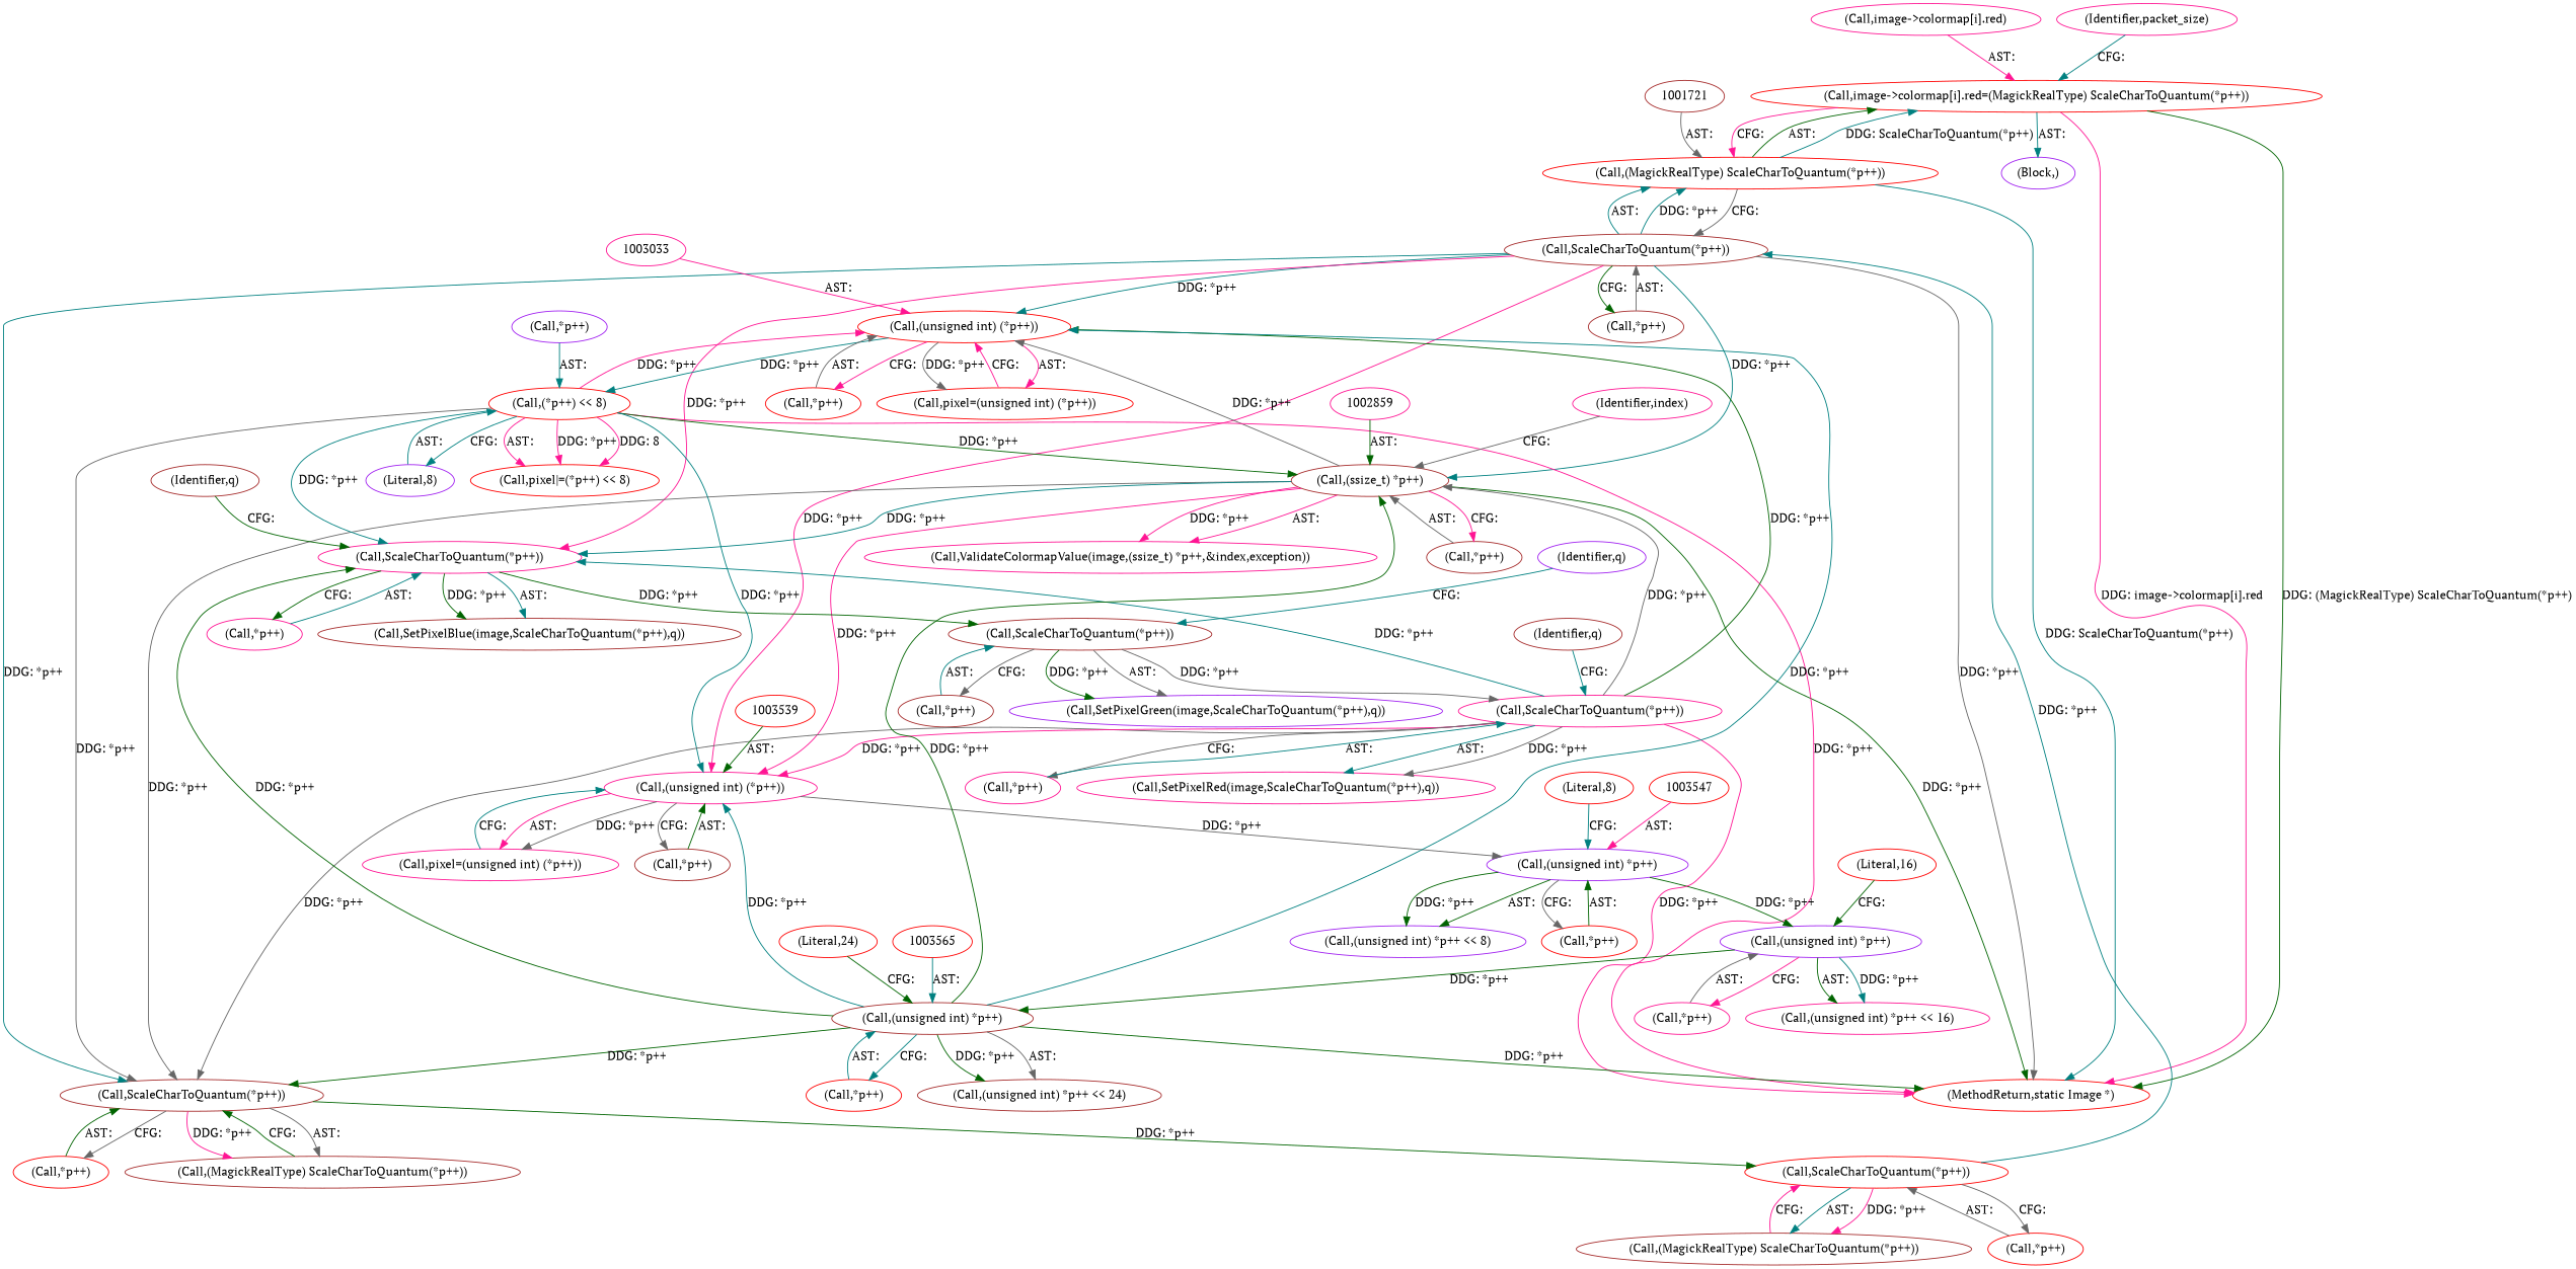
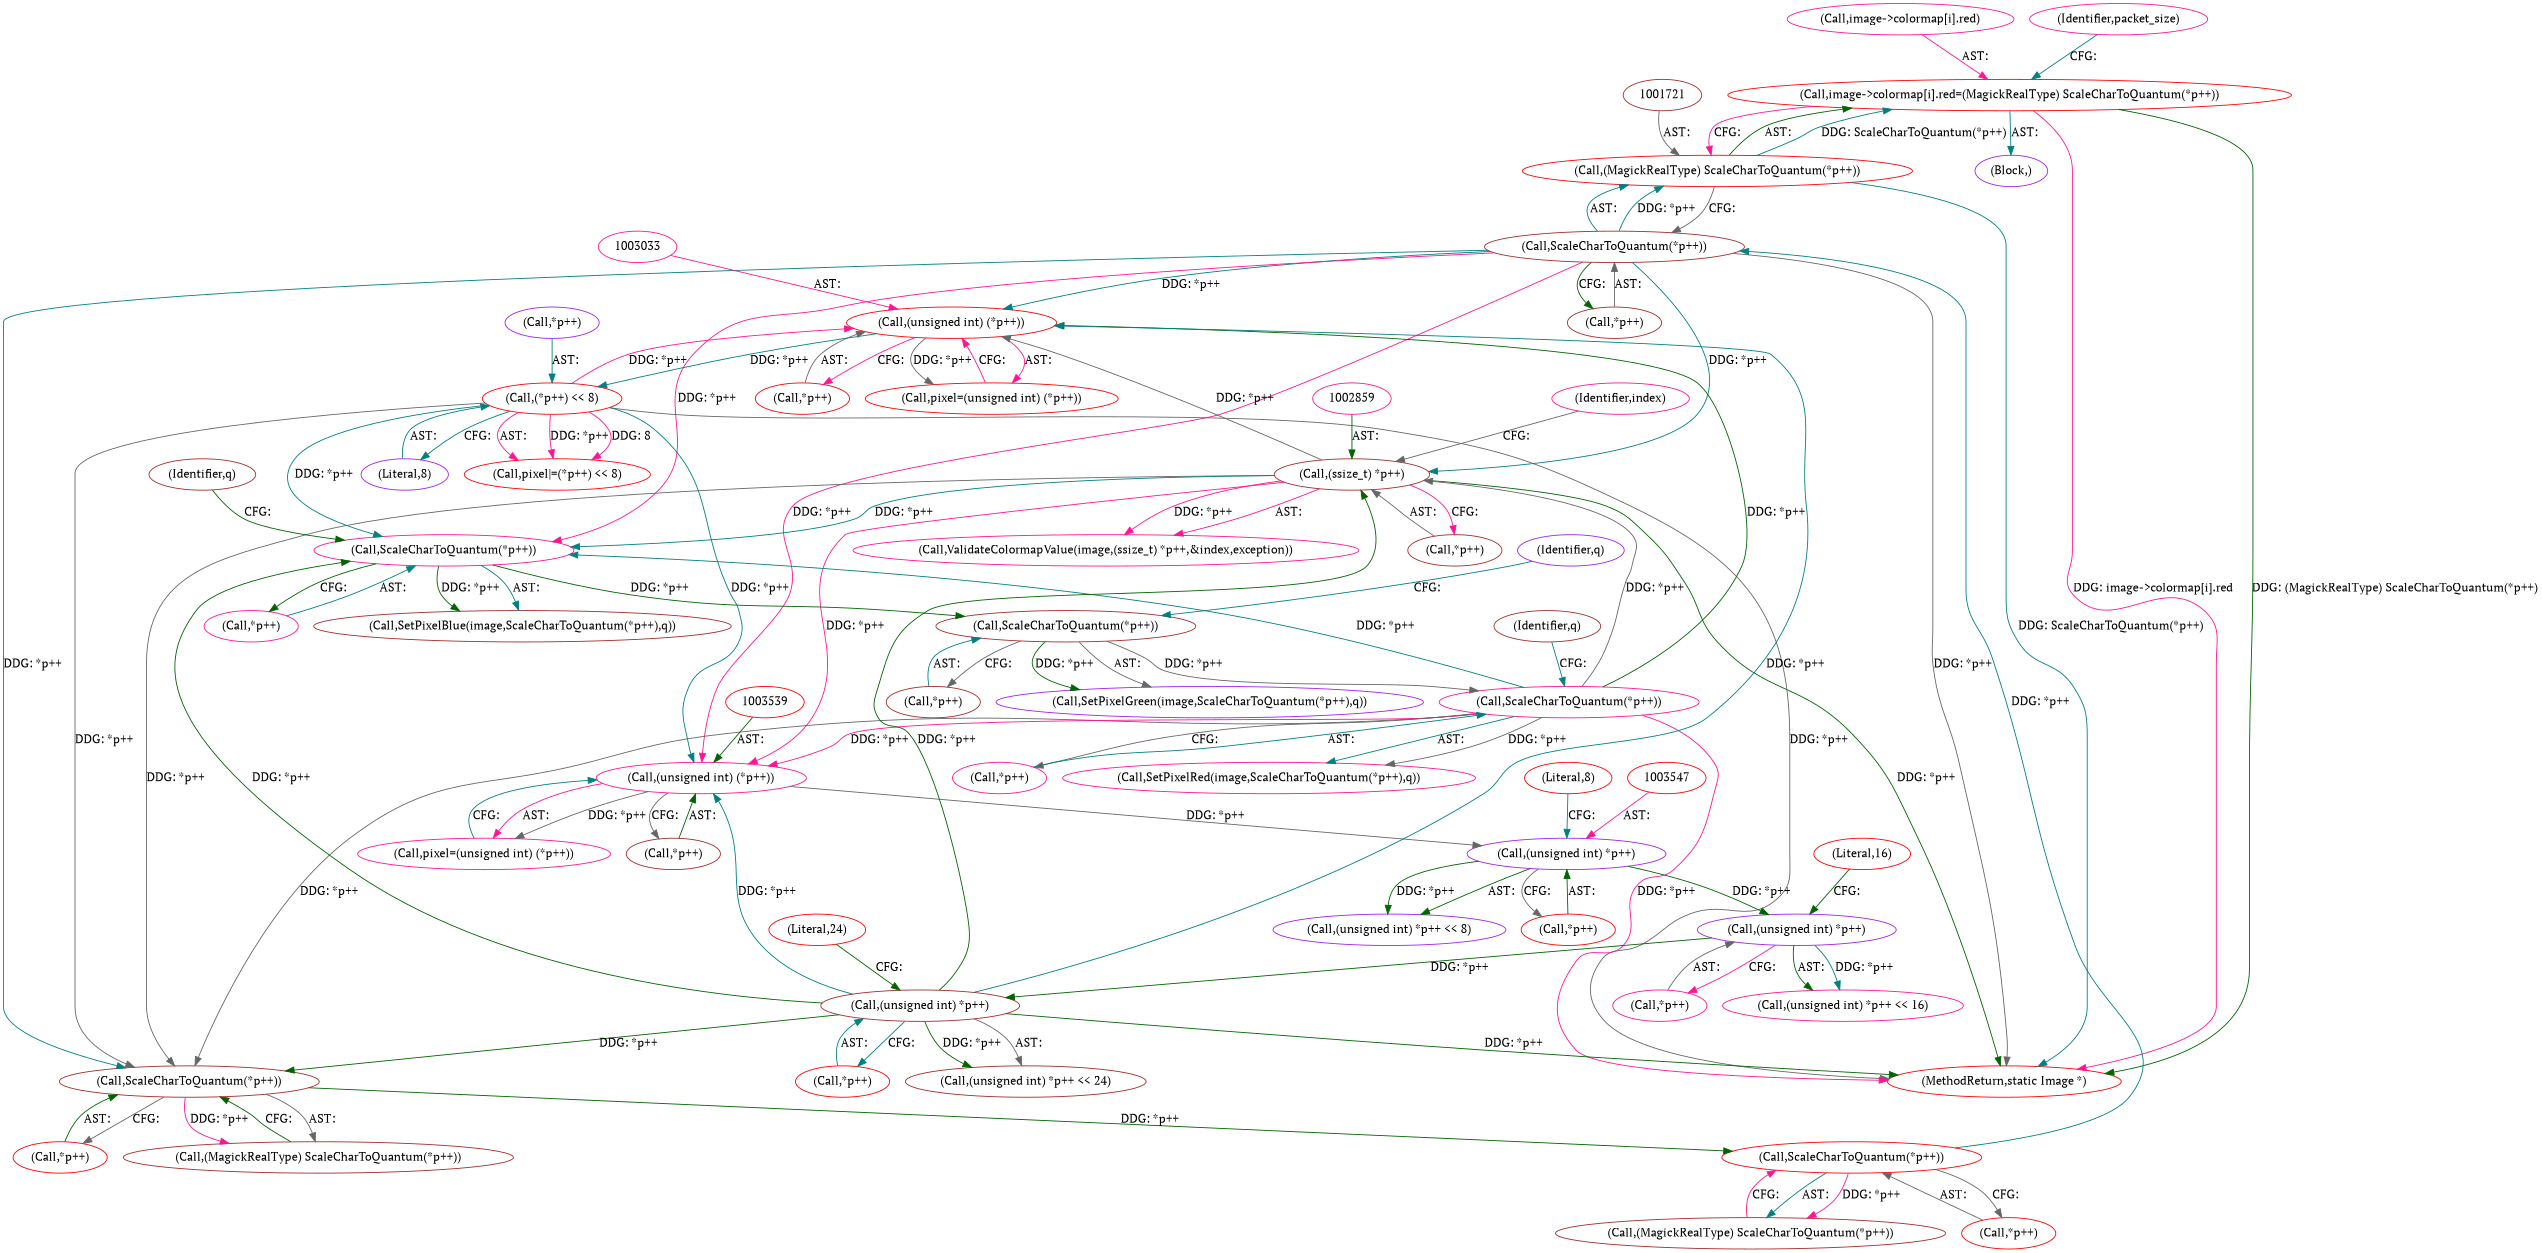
  digraph {
    fontname="PT Serif"
    node [color=red fontname="PT Serif"]
    edge [color=teal fontname="PT Serif"]
    n1 [label="(Call,image->colormap[i].red=(MagickRealType) ScaleCharToQuantum(*p++))"]
    n2 [label="(Call,(MagickRealType) ScaleCharToQuantum(*p++))"]
    n3 [color=purple label="(Block,)"]
    n4 [label="(MethodReturn,static Image *)"]
    n5 [color=brown label="(Call,ScaleCharToQuantum(*p++))"]
    n6 [color=brown label="(Call,ScaleCharToQuantum(*p++))"]
    n7 [label="(Call,(unsigned int) (*p++))"]
    n8 [color=brown label="(Call,(ssize_t) *p++)"]
    n9 [color=deeppink label="(Call,ScaleCharToQuantum(*p++))"]
    n10 [color=deeppink label="(Call,(unsigned int) (*p++))"]
    n11 [color=brown label="(Call,*p++)"]
    n12 [label="(Call,ScaleCharToQuantum(*p++))"]
    n13 [label="(Call,*p++)"]
    n14 [color=brown label="(Call,(MagickRealType) ScaleCharToQuantum(*p++))"]
    n15 [label="(Call,(*p++) << 8)"]
    n16 [label="(Call,*p++)"]
    n17 [label="(Call,pixel=(unsigned int) (*p++))"]
    n18 [color=brown label="(Call,*p++)"]
    n19 [color=deeppink label="(Call,ValidateColormapValue(image,(ssize_t) *p++,&index,exception))"]
    n20 [color=brown label="(Call,ScaleCharToQuantum(*p++))"]
    n21 [color=brown label="(Call,SetPixelBlue(image,ScaleCharToQuantum(*p++),q))"]
    n22 [color=deeppink label="(Call,*p++)"]
    n23 [color=purple label="(Call,(unsigned int) *p++)"]
    n24 [color=deeppink label="(Call,pixel=(unsigned int) (*p++))"]
    n25 [color=brown label="(Call,*p++)"]
    n26 [color=brown label="(Call,(MagickRealType) ScaleCharToQuantum(*p++))"]
    n27 [label="(Call,*p++)"]
    n28 [color=purple label="(Literal,8)"]
    n29 [label="(Call,pixel|=(*p++) << 8)"]
    n30 [color=deeppink label="(Call,ScaleCharToQuantum(*p++))"]
    n31 [color=deeppink label="(Call,*p++)"]
    n32 [color=deeppink label="(Call,SetPixelRed(image,ScaleCharToQuantum(*p++),q))"]
    n33 [color=brown label="(Call,*p++)"]
    n34 [color=purple label="(Call,SetPixelGreen(image,ScaleCharToQuantum(*p++),q))"]
    n35 [color=brown label="(Call,(unsigned int) *p++)"]
    n36 [label="(Call,*p++)"]
    n37 [color=brown label="(Call,(unsigned int) *p++ << 24)"]
    n38 [color=purple label="(Call,(unsigned int) *p++)"]
    n39 [color=deeppink label="(Call,(unsigned int) *p++ << 16)"]
    n40 [color=deeppink label="(Call,*p++)"]
    n41 [label="(Call,*p++)"]
    n42 [color=purple label="(Call,(unsigned int) *p++ << 8)"]
    n43 [color=brown label="(Identifier,q)"]
    n44 [label="(Literal,8)"]
    n45 [label="(Literal,24)"]
    n46 [color=purple label="(Identifier,q)"]
    n47 [label="(Literal,16)"]
    n48 [color=brown label="(Identifier,q)"]
    n49 [color=deeppink label="(Call,image->colormap[i].red)"]
    n50 [color=purple label="(Call,*p++)"]
    n51 [color=deeppink label="(Identifier,packet_size)"]
    n52 [color=deeppink label="(Identifier,index)"]
    1001721 [color=brown]
    1003033 [color=deeppink]
    1002859 [color=deeppink]
-   1003565
    1003547
    1003539
    n1 -> n2 [color=deeppink label="CFG: "]
    n1 -> n3 [label="AST: "]
    n1 -> n4 [color=deeppink label="DDG: image->colormap[i].red"]
    n1 -> n4 [color=darkgreen label="DDG: (MagickRealType) ScaleCharToQuantum(*p++)"]
    n2 -> n1 [color=darkgreen label="AST: "]
    n2 -> n1 [label="DDG: ScaleCharToQuantum(*p++)"]
    n2 -> n4 [label="DDG: ScaleCharToQuantum(*p++)"]
    n2 -> n5 [color=gray40 label="CFG: "]
    n5 -> n2 [label="AST: "]
    n5 -> n2 [label="DDG: *p++"]
    n5 -> n4 [color=gray40 label="DDG: *p++"]
    n5 -> n6 [label="DDG: *p++"]
    n5 -> n7 [label="DDG: *p++"]
    n5 -> n8 [label="DDG: *p++"]
    n5 -> n9 [color=deeppink label="DDG: *p++"]
    n5 -> n10 [color=deeppink label="DDG: *p++"]
    n5 -> n11 [color=darkgreen label="CFG: "]
    n6 -> n12 [color=darkgreen label="DDG: *p++"]
    n6 -> n13 [color=gray40 label="CFG: "]
    n6 -> n14 [color=gray40 label="AST: "]
    n6 -> n14 [color=deeppink label="DDG: *p++"]
    n7 -> n15 [label="DDG: *p++"]
    n7 -> n16 [color=deeppink label="CFG: "]
    n7 -> n17 [color=deeppink label="AST: "]
    n7 -> n17 [color=gray40 label="DDG: *p++"]
    n8 -> n4 [color=darkgreen label="DDG: *p++"]
    n8 -> n6 [color=gray40 label="DDG: *p++"]
    n8 -> n7 [color=gray40 label="DDG: *p++"]
    n8 -> n9 [label="DDG: *p++"]
    n8 -> n10 [color=deeppink label="DDG: *p++"]
    n8 -> n18 [color=deeppink label="CFG: "]
    n8 -> n19 [color=deeppink label="AST: "]
    n8 -> n19 [color=deeppink label="DDG: *p++"]
    n9 -> n20 [color=darkgreen label="DDG: *p++"]
    n9 -> n21 [label="AST: "]
    n9 -> n21 [color=darkgreen label="DDG: *p++"]
    n9 -> n22 [color=darkgreen label="CFG: "]
    n10 -> n23 [color=gray40 label="DDG: *p++"]
    n10 -> n24 [color=deeppink label="AST: "]
    n10 -> n24 [color=gray40 label="DDG: *p++"]
    n10 -> n25 [color=gray40 label="CFG: "]
    n11 -> n5 [color=gray40 label="AST: "]
    n12 -> n5 [label="DDG: *p++"]
    n12 -> n26 [label="AST: "]
    n12 -> n26 [color=deeppink label="DDG: *p++"]
    n12 -> n27 [color=gray40 label="CFG: "]
    n13 -> n6 [color=darkgreen label="AST: "]
    n14 -> n6 [color=darkgreen label="CFG: "]
-   n15 -> n4 [color=deeppink label="DDG: *p++"]
+   n15 -> n4 [color=gray40 label="DDG: *p++"]
    n15 -> n6 [color=gray40 label="DDG: *p++"]
    n15 -> n7 [color=deeppink label="DDG: *p++"]
-   n15 -> n8 [color=darkgreen label="DDG: *p++"]
    n15 -> n9 [label="DDG: *p++"]
    n15 -> n10 [label="DDG: *p++"]
    n15 -> n28 [label="CFG: "]
    n15 -> n29 [color=deeppink label="AST: "]
    n15 -> n29 [color=deeppink label="DDG: *p++"]
    n15 -> n29 [color=deeppink label="DDG: 8"]
    n16 -> n7 [color=gray40 label="AST: "]
    n17 -> n7 [color=deeppink label="CFG: "]
    n18 -> n8 [color=gray40 label="AST: "]
    n20 -> n30 [color=gray40 label="DDG: *p++"]
    n20 -> n33 [color=gray40 label="CFG: "]
    n20 -> n34 [color=gray40 label="AST: "]
    n20 -> n34 [color=darkgreen label="DDG: *p++"]
    n22 -> n9 [label="AST: "]
    n23 -> n38 [color=darkgreen label="DDG: *p++"]
    n23 -> n41 [color=gray40 label="CFG: "]
    n23 -> n42 [color=darkgreen label="AST: "]
    n23 -> n42 [color=darkgreen label="DDG: *p++"]
    n24 -> n10 [label="CFG: "]
    n25 -> n10 [color=darkgreen label="AST: "]
    n26 -> n12 [color=deeppink label="CFG: "]
    n27 -> n12 [color=gray40 label="AST: "]
    n28 -> n15 [label="AST: "]
    n30 -> n4 [color=deeppink label="DDG: *p++"]
    n30 -> n6 [color=gray40 label="DDG: *p++"]
    n30 -> n7 [color=darkgreen label="DDG: *p++"]
    n30 -> n8 [color=gray40 label="DDG: *p++"]
    n30 -> n9 [label="DDG: *p++"]
    n30 -> n10 [color=deeppink label="DDG: *p++"]
    n30 -> n31 [color=gray40 label="CFG: "]
    n30 -> n32 [label="AST: "]
    n30 -> n32 [color=gray40 label="DDG: *p++"]
    n31 -> n30 [label="AST: "]
    n33 -> n20 [label="AST: "]
    n35 -> n4 [color=darkgreen label="DDG: *p++"]
    n35 -> n6 [color=darkgreen label="DDG: *p++"]
    n35 -> n7 [label="DDG: *p++"]
    n35 -> n8 [color=darkgreen label="DDG: *p++"]
    n35 -> n9 [color=darkgreen label="DDG: *p++"]
    n35 -> n10 [label="DDG: *p++"]
    n35 -> n36 [label="CFG: "]
    n35 -> n37 [color=gray40 label="AST: "]
    n35 -> n37 [color=darkgreen label="DDG: *p++"]
    n36 -> n35 [label="AST: "]
    n38 -> n35 [color=darkgreen label="DDG: *p++"]
    n38 -> n39 [color=darkgreen label="AST: "]
    n38 -> n39 [label="DDG: *p++"]
    n38 -> n40 [color=deeppink label="CFG: "]
    n40 -> n38 [color=gray40 label="AST: "]
    n41 -> n23 [color=darkgreen label="AST: "]
    n43 -> n9 [color=darkgreen label="CFG: "]
    n44 -> n23 [label="CFG: "]
    n45 -> n35 [color=darkgreen label="CFG: "]
    n46 -> n20 [label="CFG: "]
    n47 -> n38 [color=darkgreen label="CFG: "]
    n48 -> n30 [label="CFG: "]
    n49 -> n1 [color=deeppink label="AST: "]
    n50 -> n15 [label="AST: "]
    n51 -> n1 [label="CFG: "]
    n52 -> n8 [color=gray40 label="CFG: "]
    1001721 -> n2 [color=gray40 label="AST: "]
    1003033 -> n7 [color=deeppink label="AST: "]
    1002859 -> n8 [color=darkgreen label="AST: "]
-   1003565 -> n35 [label="AST: "]
    1003547 -> n23 [color=deeppink label="AST: "]
    1003539 -> n10 [color=darkgreen label="AST: "]
  }
